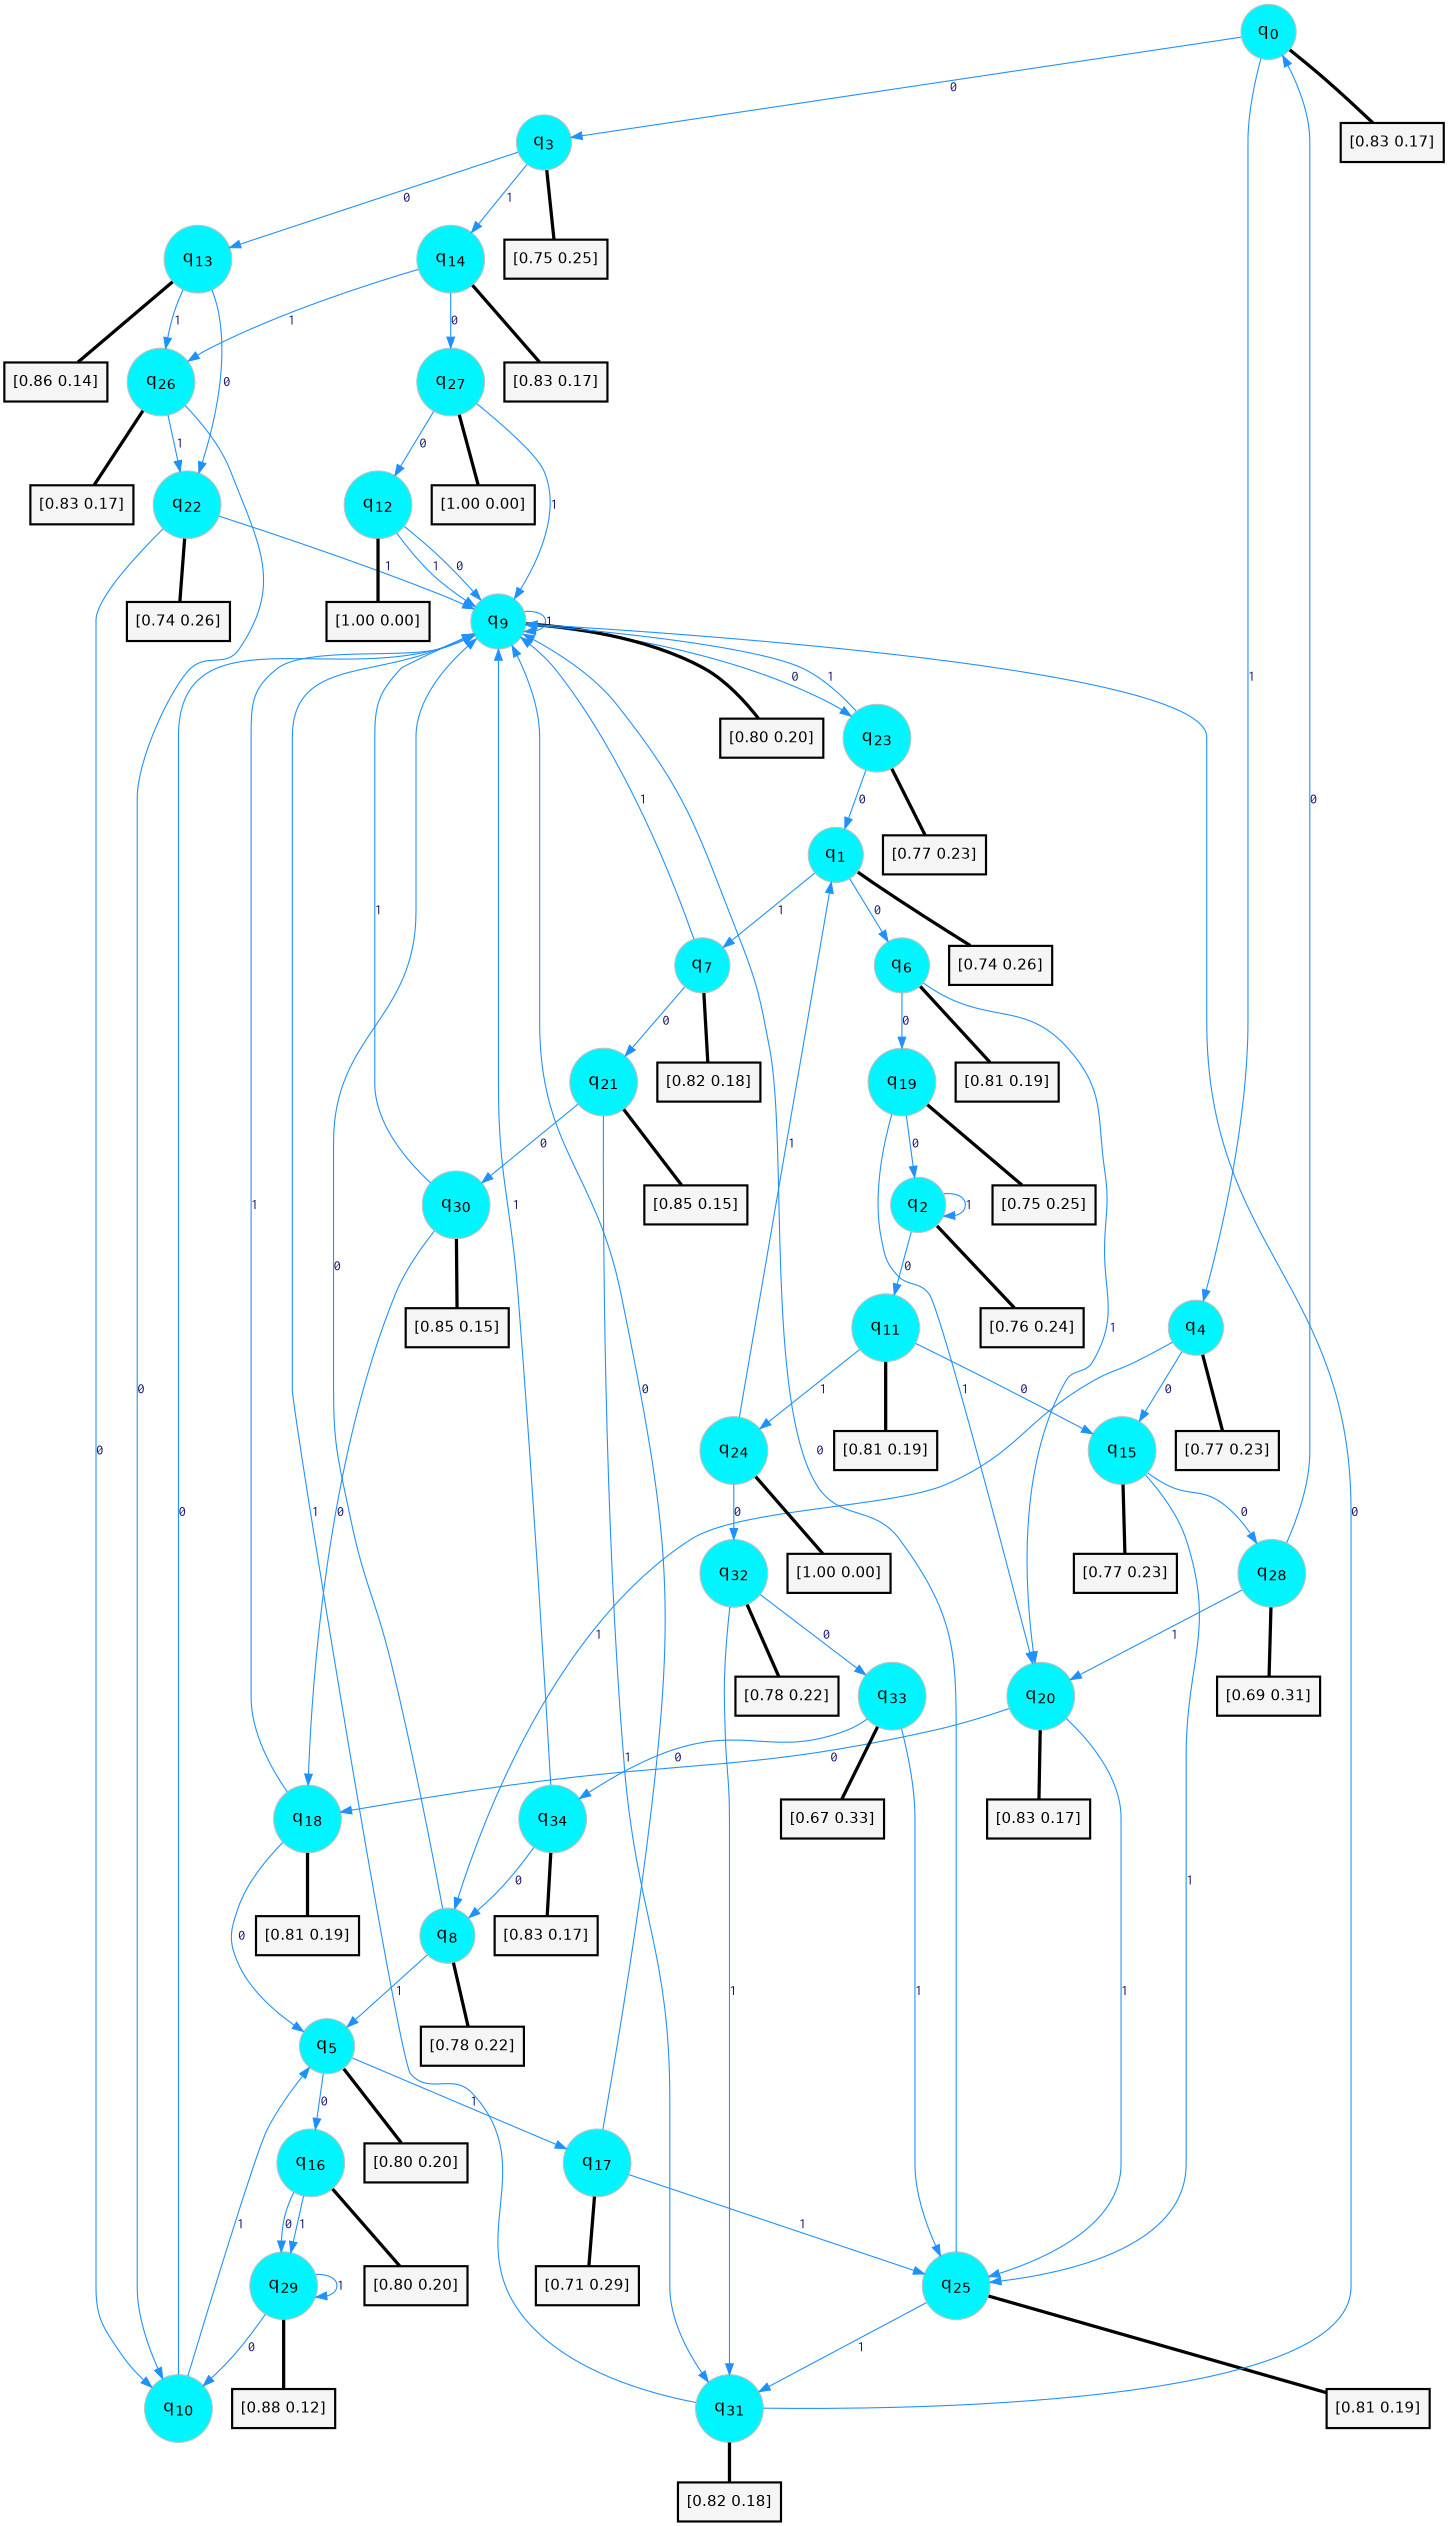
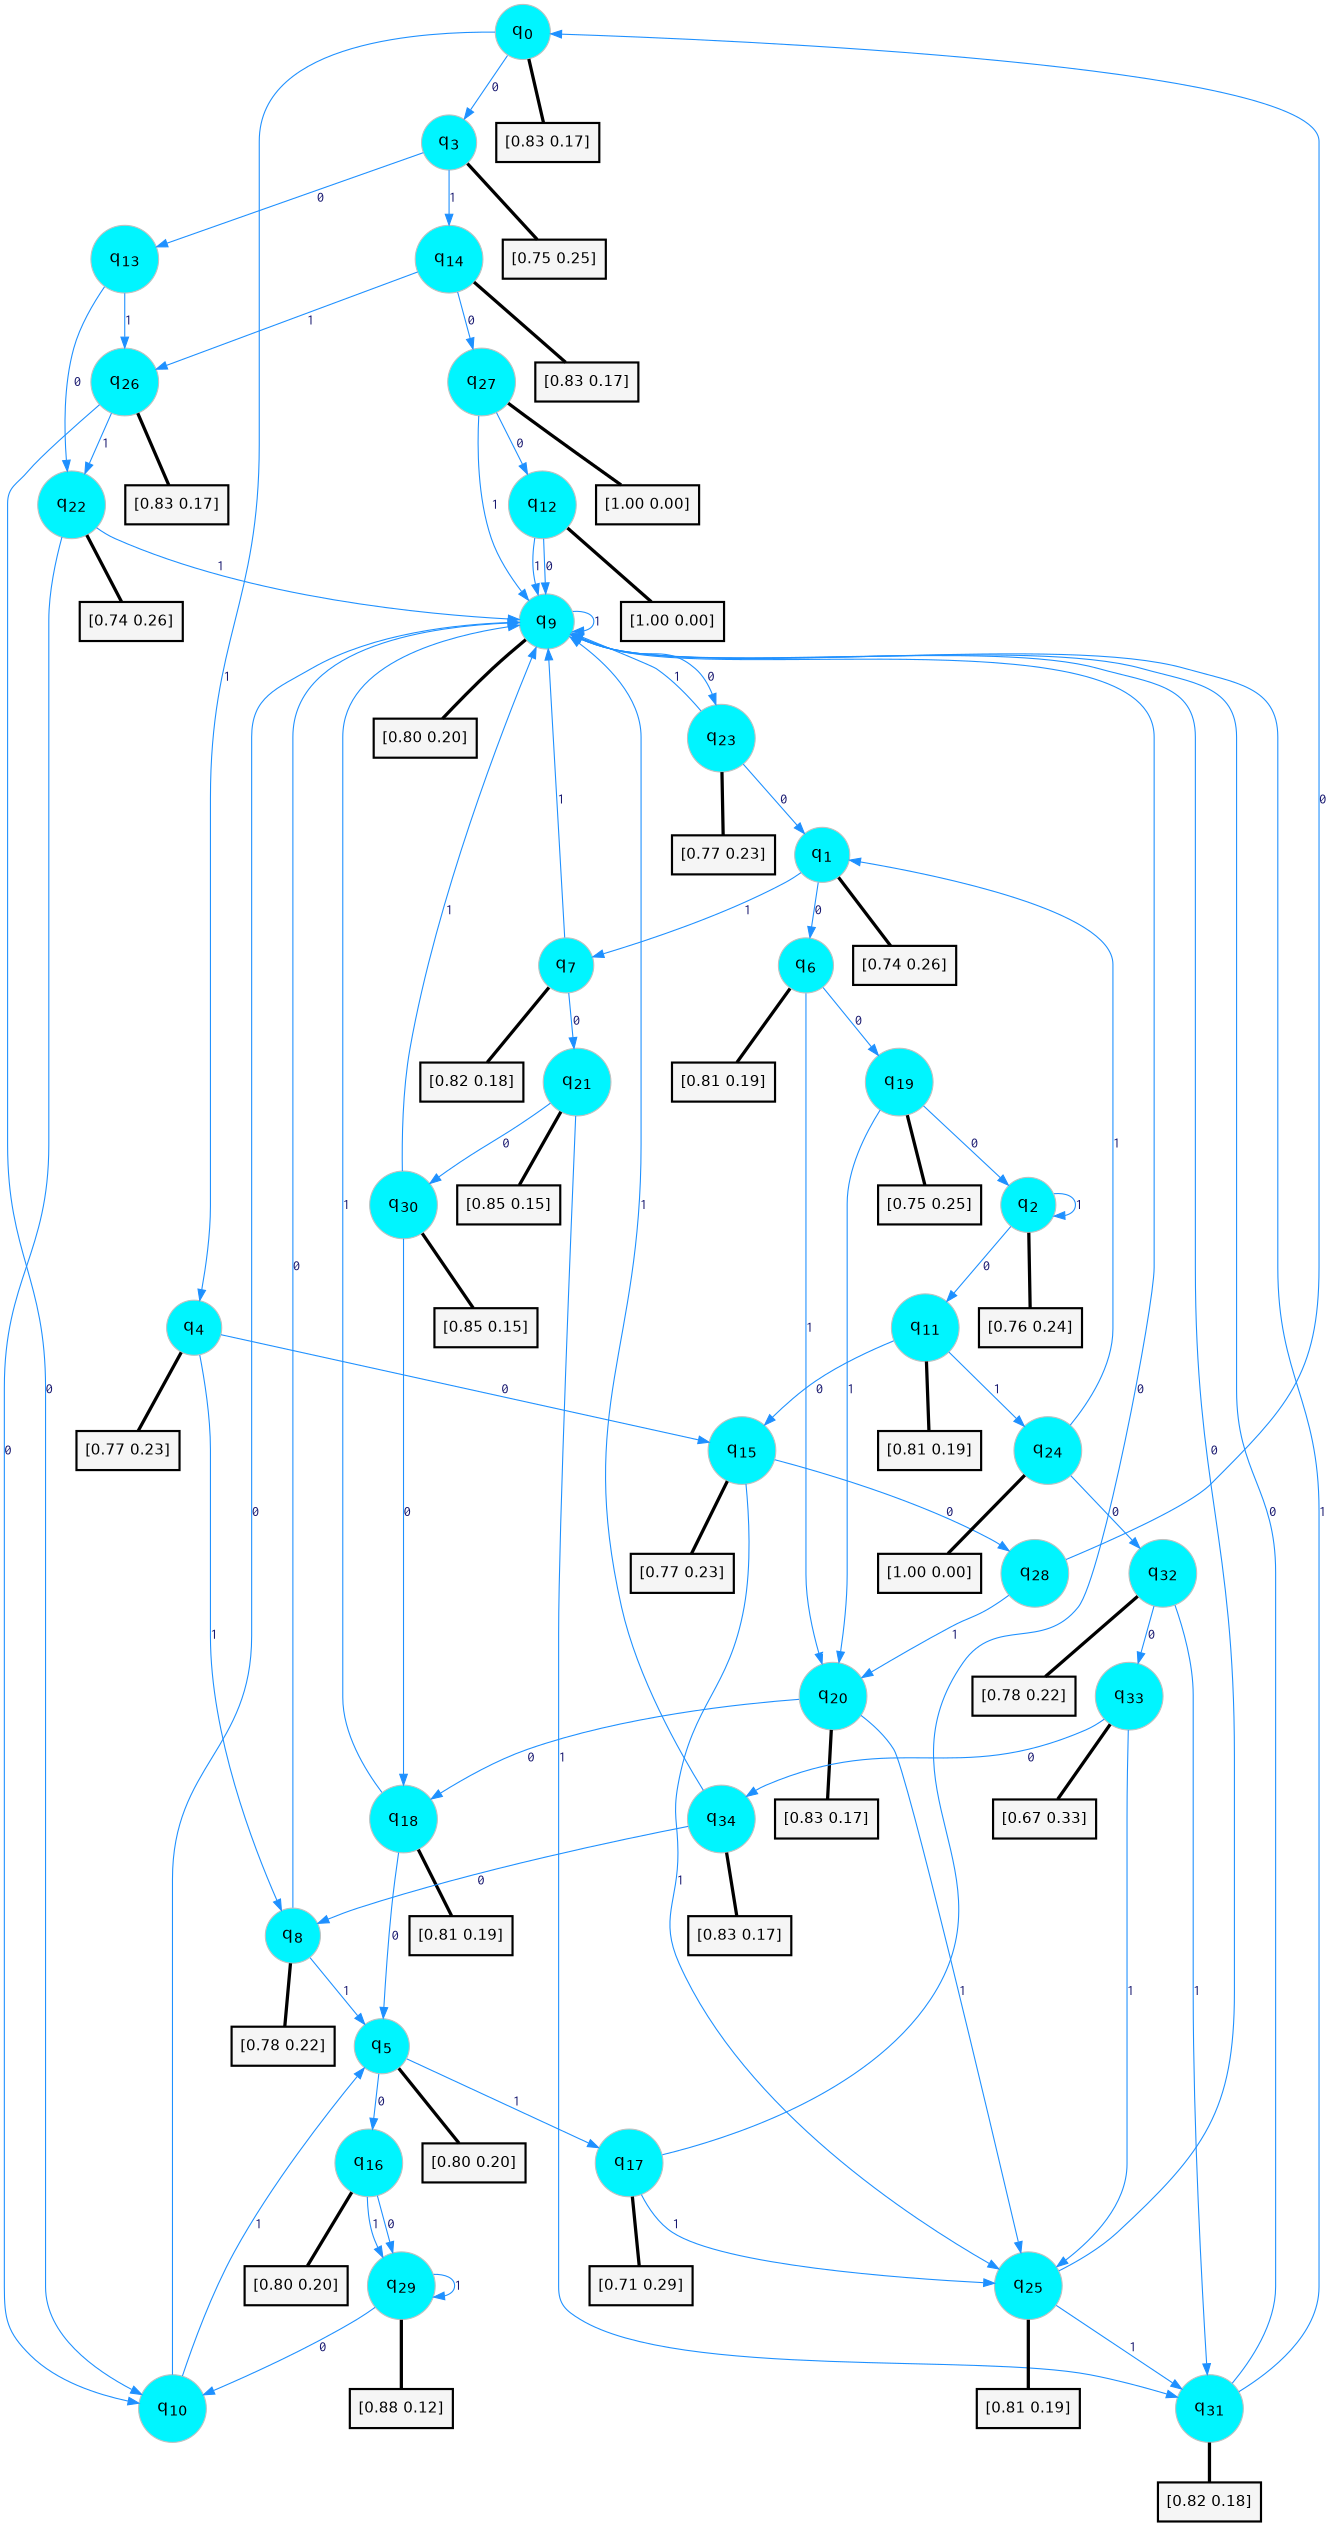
  digraph {
    rankdir=TD
    node [color=gray fillcolor=turquoise1 fontcolor=black fontname=Helvetica fontsize=16 fontweight=bold shape=circle style=filled]
    edge [arrowsize=1 color=dodgerblue1 fontcolor=midnightblue fontname=courier fontweight=bold penwidth=1 style=solid weight=20]
    n1 [label=<q<SUB>0</SUB>>]
    n2 [label=<q<SUB>3</SUB>>]
    n3 [label=<q<SUB>4</SUB>>]
    n4 [color=black fillcolor=whitesmoke fontsize=14 label="[0.83 0.17]" penwidth=2 shape=box]
    n5 [label=<q<SUB>13</SUB>>]
    n6 [label=<q<SUB>14</SUB>>]
    n7 [color=black fillcolor=whitesmoke fontsize=14 label="[0.75 0.25]" penwidth=2 shape=box]
    n8 [label=<q<SUB>8</SUB>>]
    n9 [label=<q<SUB>15</SUB>>]
    n10 [color=black fillcolor=whitesmoke fontsize=14 label="[0.77 0.23]" penwidth=2 shape=box]
    n11 [label=<q<SUB>1</SUB>>]
    n12 [label=<q<SUB>6</SUB>>]
    n13 [label=<q<SUB>7</SUB>>]
    n14 [color=black fillcolor=whitesmoke fontsize=14 label="[0.74 0.26]" penwidth=2 shape=box]
    n15 [label=<q<SUB>19</SUB>>]
    n16 [label=<q<SUB>20</SUB>>]
    n17 [color=black fillcolor=whitesmoke fontsize=14 label="[0.81 0.19]" penwidth=2 shape=box]
    n18 [label=<q<SUB>9</SUB>>]
    n19 [label=<q<SUB>21</SUB>>]
    n20 [color=black fillcolor=whitesmoke fontsize=14 label="[0.82 0.18]" penwidth=2 shape=box]
    n21 [label=<q<SUB>2</SUB>>]
    n22 [label=<q<SUB>11</SUB>>]
    n23 [color=black fillcolor=whitesmoke fontsize=14 label="[0.76 0.24]" penwidth=2 shape=box]
    n24 [label=<q<SUB>24</SUB>>]
    n25 [color=black fillcolor=whitesmoke fontsize=14 label="[0.81 0.19]" penwidth=2 shape=box]
    n26 [label=<q<SUB>22</SUB>>]
    n27 [label=<q<SUB>26</SUB>>]
-   n28 [color=black fillcolor=whitesmoke fontsize=14 label="[0.86 0.14]" penwidth=2 shape=box]
    n29 [label=<q<SUB>27</SUB>>]
    n30 [color=black fillcolor=whitesmoke fontsize=14 label="[0.83 0.17]" penwidth=2 shape=box]
    n31 [label=<q<SUB>5</SUB>>]
    n32 [color=black fillcolor=whitesmoke fontsize=14 label="[0.78 0.22]" penwidth=2 shape=box]
    n33 [label=<q<SUB>25</SUB>>]
    n34 [label=<q<SUB>28</SUB>>]
    n35 [color=black fillcolor=whitesmoke fontsize=14 label="[0.77 0.23]" penwidth=2 shape=box]
    n36 [label=<q<SUB>16</SUB>>]
    n37 [label=<q<SUB>17</SUB>>]
    n38 [color=black fillcolor=whitesmoke fontsize=14 label="[0.80 0.20]" penwidth=2 shape=box]
    n39 [label=<q<SUB>29</SUB>>]
    n40 [color=black fillcolor=whitesmoke fontsize=14 label="[0.80 0.20]" penwidth=2 shape=box]
    n41 [color=black fillcolor=whitesmoke fontsize=14 label="[0.71 0.29]" penwidth=2 shape=box]
    n42 [color=black fillcolor=whitesmoke fontsize=14 label="[0.75 0.25]" penwidth=2 shape=box]
    n43 [label=<q<SUB>18</SUB>>]
    n44 [color=black fillcolor=whitesmoke fontsize=14 label="[0.83 0.17]" penwidth=2 shape=box]
    n45 [label=<q<SUB>23</SUB>>]
    n46 [color=black fillcolor=whitesmoke fontsize=14 label="[0.80 0.20]" penwidth=2 shape=box]
    n47 [label=<q<SUB>30</SUB>>]
    n48 [label=<q<SUB>31</SUB>>]
    n49 [color=black fillcolor=whitesmoke fontsize=14 label="[0.85 0.15]" penwidth=2 shape=box]
    n50 [color=black fillcolor=whitesmoke fontsize=14 label="[0.77 0.23]" penwidth=2 shape=box]
    n51 [label=<q<SUB>10</SUB>>]
    n52 [label=<q<SUB>32</SUB>>]
    n53 [color=black fillcolor=whitesmoke fontsize=14 label="[1.00 0.00]" penwidth=2 shape=box]
    n54 [label=<q<SUB>12</SUB>>]
    n55 [color=black fillcolor=whitesmoke fontsize=14 label="[1.00 0.00]" penwidth=2 shape=box]
    n56 [color=black fillcolor=whitesmoke fontsize=14 label="[0.74 0.26]" penwidth=2 shape=box]
    n57 [color=black fillcolor=whitesmoke fontsize=14 label="[0.83 0.17]" penwidth=2 shape=box]
    n58 [color=black fillcolor=whitesmoke fontsize=14 label="[1.00 0.00]" penwidth=2 shape=box]
    n59 [color=black fillcolor=whitesmoke fontsize=14 label="[0.81 0.19]" penwidth=2 shape=box]
-   n60 [color=black fillcolor=whitesmoke fontsize=14 label="[0.69 0.31]" penwidth=2 shape=box]
    n61 [color=black fillcolor=whitesmoke fontsize=14 label="[0.88 0.12]" penwidth=2 shape=box]
    n62 [color=black fillcolor=whitesmoke fontsize=14 label="[0.81 0.19]" penwidth=2 shape=box]
    n63 [color=black fillcolor=whitesmoke fontsize=14 label="[0.85 0.15]" penwidth=2 shape=box]
    n64 [color=black fillcolor=whitesmoke fontsize=14 label="[0.82 0.18]" penwidth=2 shape=box]
    n65 [label=<q<SUB>33</SUB>>]
    n66 [color=black fillcolor=whitesmoke fontsize=14 label="[0.78 0.22]" penwidth=2 shape=box]
    n67 [label=<q<SUB>34</SUB>>]
    n68 [color=black fillcolor=whitesmoke fontsize=14 label="[0.67 0.33]" penwidth=2 shape=box]
    n69 [color=black fillcolor=whitesmoke fontsize=14 label="[0.83 0.17]" penwidth=2 shape=box]
    n1 -> n2 [label=0]
    n1 -> n3 [label=1]
    n1 -> n4 [arrowhead=none color=black penwidth=3]
    n2 -> n5 [label=0]
    n2 -> n6 [label=1]
    n2 -> n7 [arrowhead=none color=black penwidth=3]
    n3 -> n8 [label=1]
    n3 -> n9 [label=0]
    n3 -> n10 [arrowhead=none color=black penwidth=3]
    n5 -> n26 [label=0]
    n5 -> n27 [label=1]
-   n5 -> n28 [arrowhead=none color=black penwidth=3]
    n6 -> n27 [label=1]
    n6 -> n29 [label=0]
    n6 -> n30 [arrowhead=none color=black penwidth=3]
    n8 -> n18 [label=0]
    n8 -> n31 [label=1]
    n8 -> n32 [arrowhead=none color=black penwidth=3]
    n9 -> n33 [label=1]
    n9 -> n34 [label=0]
    n9 -> n35 [arrowhead=none color=black penwidth=3]
    n11 -> n12 [label=0]
    n11 -> n13 [label=1]
    n11 -> n14 [arrowhead=none color=black penwidth=3]
    n12 -> n15 [label=0]
    n12 -> n16 [label=1]
    n12 -> n17 [arrowhead=none color=black penwidth=3]
    n13 -> n18 [label=1]
    n13 -> n19 [label=0]
    n13 -> n20 [arrowhead=none color=black penwidth=3]
    n15 -> n16 [label=1]
    n15 -> n21 [label=0]
    n15 -> n42 [arrowhead=none color=black penwidth=3]
    n16 -> n33 [label=1]
    n16 -> n43 [label=0]
    n16 -> n44 [arrowhead=none color=black penwidth=3]
    n18 -> n18 [label=1]
    n18 -> n45 [label=0]
    n18 -> n46 [arrowhead=none color=black penwidth=3]
    n19 -> n47 [label=0]
    n19 -> n48 [label=1]
    n19 -> n49 [arrowhead=none color=black penwidth=3]
    n21 -> n21 [label=1]
    n21 -> n22 [label=0]
    n21 -> n23 [arrowhead=none color=black penwidth=3]
    n22 -> n9 [label=0]
    n22 -> n24 [label=1]
    n22 -> n25 [arrowhead=none color=black penwidth=3]
    n24 -> n11 [label=1]
    n24 -> n52 [label=0]
    n24 -> n53 [arrowhead=none color=black penwidth=3]
    n26 -> n18 [label=1]
    n26 -> n51 [label=0]
    n26 -> n56 [arrowhead=none color=black penwidth=3]
    n27 -> n26 [label=1]
    n27 -> n51 [label=0]
    n27 -> n57 [arrowhead=none color=black penwidth=3]
    n29 -> n18 [label=1]
    n29 -> n54 [label=0]
    n29 -> n58 [arrowhead=none color=black penwidth=3]
    n31 -> n36 [label=0]
    n31 -> n37 [label=1]
    n31 -> n38 [arrowhead=none color=black penwidth=3]
    n33 -> n18 [label=0]
    n33 -> n48 [label=1]
    n33 -> n59 [arrowhead=none color=black penwidth=3]
    n34 -> n1 [label=0]
    n34 -> n16 [label=1]
-   n34 -> n60 [arrowhead=none color=black penwidth=3]
    n36 -> n39 [label=0]
    n36 -> n39 [label=1]
    n36 -> n40 [arrowhead=none color=black penwidth=3]
    n37 -> n18 [label=0]
    n37 -> n33 [label=1]
    n37 -> n41 [arrowhead=none color=black penwidth=3]
    n39 -> n39 [label=1]
    n39 -> n51 [label=0]
    n39 -> n61 [arrowhead=none color=black penwidth=3]
    n43 -> n18 [label=1]
    n43 -> n31 [label=0]
    n43 -> n62 [arrowhead=none color=black penwidth=3]
    n45 -> n11 [label=0]
    n45 -> n18 [label=1]
    n45 -> n50 [arrowhead=none color=black penwidth=3]
    n47 -> n18 [label=1]
    n47 -> n43 [label=0]
    n47 -> n63 [arrowhead=none color=black penwidth=3]
    n48 -> n18 [label=0]
    n48 -> n18 [label=1]
    n48 -> n64 [arrowhead=none color=black penwidth=3]
    n51 -> n18 [label=0]
    n51 -> n31 [label=1]
    n52 -> n48 [label=1]
    n52 -> n65 [label=0]
    n52 -> n66 [arrowhead=none color=black penwidth=3]
    n54 -> n18 [label=0]
    n54 -> n18 [label=1]
    n54 -> n55 [arrowhead=none color=black penwidth=3]
    n65 -> n33 [label=1]
    n65 -> n67 [label=0]
    n65 -> n68 [arrowhead=none color=black penwidth=3]
    n67 -> n8 [label=0]
    n67 -> n18 [label=1]
    n67 -> n69 [arrowhead=none color=black penwidth=3]
  }
